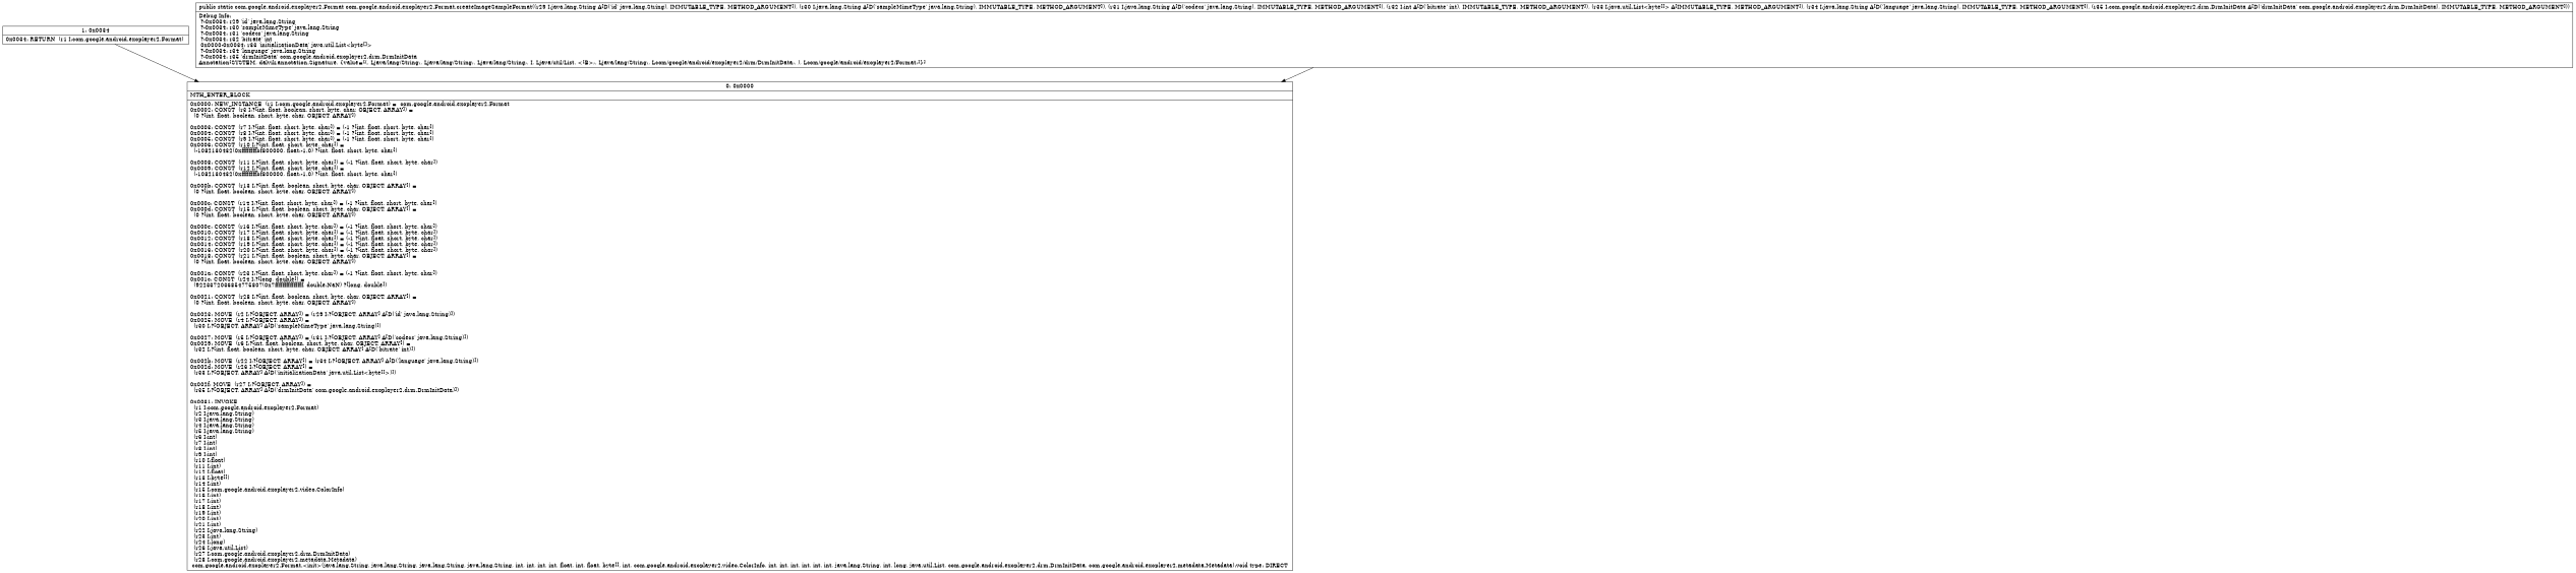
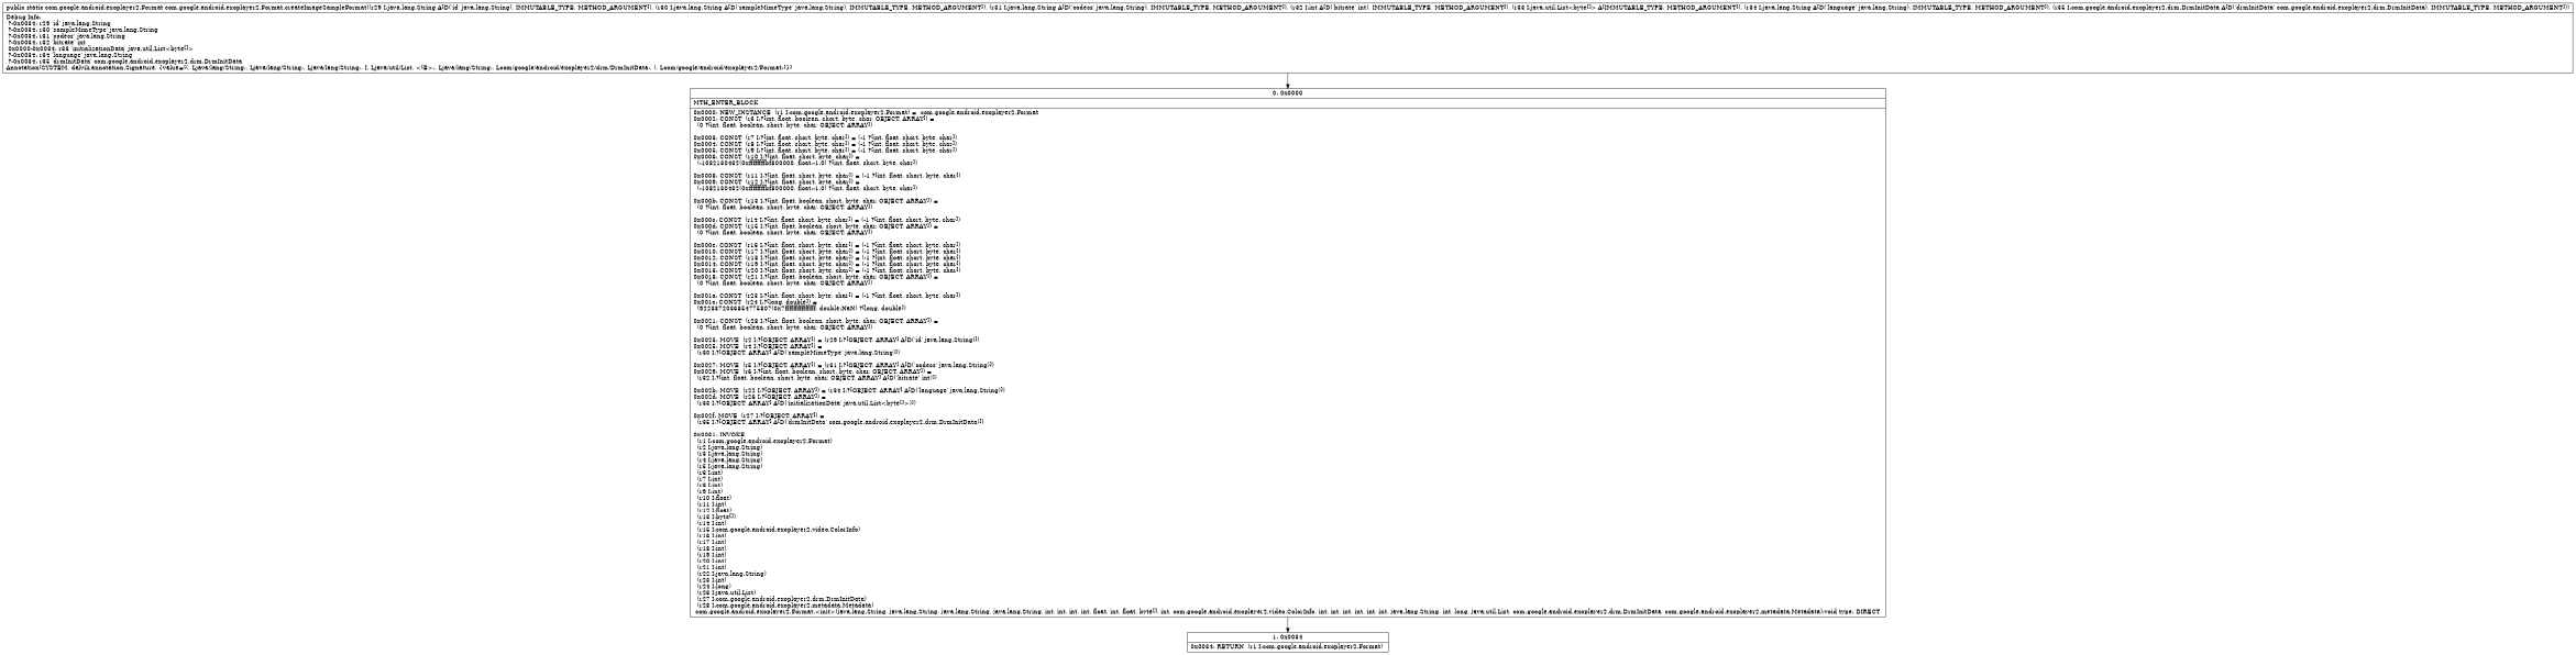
  digraph {
    node [shape=record]
    n1 [label="{0\:\ 0x0000|MTH_ENTER_BLOCK\l|0x0000: NEW_INSTANCE  (r1 I:com.google.android.exoplayer2.Format) =  com.google.android.exoplayer2.Format \l0x0002: CONST  (r3 I:?[int, float, boolean, short, byte, char, OBJECT, ARRAY]) = \l  (0 ?[int, float, boolean, short, byte, char, OBJECT, ARRAY])\l \l0x0003: CONST  (r7 I:?[int, float, short, byte, char]) = (\-1 ?[int, float, short, byte, char]) \l0x0004: CONST  (r8 I:?[int, float, short, byte, char]) = (\-1 ?[int, float, short, byte, char]) \l0x0005: CONST  (r9 I:?[int, float, short, byte, char]) = (\-1 ?[int, float, short, byte, char]) \l0x0006: CONST  (r10 I:?[int, float, short, byte, char]) = \l  (\-1082130432(0xffffffffbf800000, float:\-1.0) ?[int, float, short, byte, char])\l \l0x0008: CONST  (r11 I:?[int, float, short, byte, char]) = (\-1 ?[int, float, short, byte, char]) \l0x0009: CONST  (r12 I:?[int, float, short, byte, char]) = \l  (\-1082130432(0xffffffffbf800000, float:\-1.0) ?[int, float, short, byte, char])\l \l0x000b: CONST  (r13 I:?[int, float, boolean, short, byte, char, OBJECT, ARRAY]) = \l  (0 ?[int, float, boolean, short, byte, char, OBJECT, ARRAY])\l \l0x000c: CONST  (r14 I:?[int, float, short, byte, char]) = (\-1 ?[int, float, short, byte, char]) \l0x000d: CONST  (r15 I:?[int, float, boolean, short, byte, char, OBJECT, ARRAY]) = \l  (0 ?[int, float, boolean, short, byte, char, OBJECT, ARRAY])\l \l0x000e: CONST  (r16 I:?[int, float, short, byte, char]) = (\-1 ?[int, float, short, byte, char]) \l0x0010: CONST  (r17 I:?[int, float, short, byte, char]) = (\-1 ?[int, float, short, byte, char]) \l0x0012: CONST  (r18 I:?[int, float, short, byte, char]) = (\-1 ?[int, float, short, byte, char]) \l0x0014: CONST  (r19 I:?[int, float, short, byte, char]) = (\-1 ?[int, float, short, byte, char]) \l0x0016: CONST  (r20 I:?[int, float, short, byte, char]) = (\-1 ?[int, float, short, byte, char]) \l0x0018: CONST  (r21 I:?[int, float, boolean, short, byte, char, OBJECT, ARRAY]) = \l  (0 ?[int, float, boolean, short, byte, char, OBJECT, ARRAY])\l \l0x001a: CONST  (r23 I:?[int, float, short, byte, char]) = (\-1 ?[int, float, short, byte, char]) \l0x001c: CONST  (r24 I:?[long, double]) = \l  (9223372036854775807(0x7fffffffffffffff, double:NaN) ?[long, double])\l \l0x0021: CONST  (r28 I:?[int, float, boolean, short, byte, char, OBJECT, ARRAY]) = \l  (0 ?[int, float, boolean, short, byte, char, OBJECT, ARRAY])\l \l0x0023: MOVE  (r2 I:?[OBJECT, ARRAY]) = (r29 I:?[OBJECT, ARRAY] A[D('id' java.lang.String)]) \l0x0025: MOVE  (r4 I:?[OBJECT, ARRAY]) = \l  (r30 I:?[OBJECT, ARRAY] A[D('sampleMimeType' java.lang.String)])\l \l0x0027: MOVE  (r5 I:?[OBJECT, ARRAY]) = (r31 I:?[OBJECT, ARRAY] A[D('codecs' java.lang.String)]) \l0x0029: MOVE  (r6 I:?[int, float, boolean, short, byte, char, OBJECT, ARRAY]) = \l  (r32 I:?[int, float, boolean, short, byte, char, OBJECT, ARRAY] A[D('bitrate' int)])\l \l0x002b: MOVE  (r22 I:?[OBJECT, ARRAY]) = (r34 I:?[OBJECT, ARRAY] A[D('language' java.lang.String)]) \l0x002d: MOVE  (r26 I:?[OBJECT, ARRAY]) = \l  (r33 I:?[OBJECT, ARRAY] A[D('initializationData' java.util.List\<byte[]\>)])\l \l0x002f: MOVE  (r27 I:?[OBJECT, ARRAY]) = \l  (r35 I:?[OBJECT, ARRAY] A[D('drmInitData' com.google.android.exoplayer2.drm.DrmInitData)])\l \l0x0031: INVOKE  \l  (r1 I:com.google.android.exoplayer2.Format)\l  (r2 I:java.lang.String)\l  (r3 I:java.lang.String)\l  (r4 I:java.lang.String)\l  (r5 I:java.lang.String)\l  (r6 I:int)\l  (r7 I:int)\l  (r8 I:int)\l  (r9 I:int)\l  (r10 I:float)\l  (r11 I:int)\l  (r12 I:float)\l  (r13 I:byte[])\l  (r14 I:int)\l  (r15 I:com.google.android.exoplayer2.video.ColorInfo)\l  (r16 I:int)\l  (r17 I:int)\l  (r18 I:int)\l  (r19 I:int)\l  (r20 I:int)\l  (r21 I:int)\l  (r22 I:java.lang.String)\l  (r23 I:int)\l  (r24 I:long)\l  (r26 I:java.util.List)\l  (r27 I:com.google.android.exoplayer2.drm.DrmInitData)\l  (r28 I:com.google.android.exoplayer2.metadata.Metadata)\l com.google.android.exoplayer2.Format.\<init\>(java.lang.String, java.lang.String, java.lang.String, java.lang.String, int, int, int, int, float, int, float, byte[], int, com.google.android.exoplayer2.video.ColorInfo, int, int, int, int, int, int, java.lang.String, int, long, java.util.List, com.google.android.exoplayer2.drm.DrmInitData, com.google.android.exoplayer2.metadata.Metadata):void type: DIRECT \l}"]
    n2 [label="{1\:\ 0x0034|0x0034: RETURN  (r1 I:com.google.android.exoplayer2.Format) \l}"]
    n3 [label="{public static com.google.android.exoplayer2.Format com.google.android.exoplayer2.Format.createImageSampleFormat((r29 I:java.lang.String A[D('id' java.lang.String), IMMUTABLE_TYPE, METHOD_ARGUMENT]), (r30 I:java.lang.String A[D('sampleMimeType' java.lang.String), IMMUTABLE_TYPE, METHOD_ARGUMENT]), (r31 I:java.lang.String A[D('codecs' java.lang.String), IMMUTABLE_TYPE, METHOD_ARGUMENT]), (r32 I:int A[D('bitrate' int), IMMUTABLE_TYPE, METHOD_ARGUMENT]), (r33 I:java.util.List\<byte[]\> A[IMMUTABLE_TYPE, METHOD_ARGUMENT]), (r34 I:java.lang.String A[D('language' java.lang.String), IMMUTABLE_TYPE, METHOD_ARGUMENT]), (r35 I:com.google.android.exoplayer2.drm.DrmInitData A[D('drmInitData' com.google.android.exoplayer2.drm.DrmInitData), IMMUTABLE_TYPE, METHOD_ARGUMENT]))  | Debug Info:\l  ?\-0x0034: r29 'id' java.lang.String\l  ?\-0x0034: r30 'sampleMimeType' java.lang.String\l  ?\-0x0034: r31 'codecs' java.lang.String\l  ?\-0x0034: r32 'bitrate' int\l  0x0000\-0x0034: r33 'initializationData' java.util.List\<byte[]\>\l  ?\-0x0034: r34 'language' java.lang.String\l  ?\-0x0034: r35 'drmInitData' com.google.android.exoplayer2.drm.DrmInitData\lAnnotation[SYSTEM, dalvik.annotation.Signature, \{value=[(, Ljava\/lang\/String;, Ljava\/lang\/String;, Ljava\/lang\/String;, I, Ljava\/util\/List, \<[B\>;, Ljava\/lang\/String;, Lcom\/google\/android\/exoplayer2\/drm\/DrmInitData;, ), Lcom\/google\/android\/exoplayer2\/Format;]\}]\l}"]
-   n2 -> n1
+   n1 -> n2
    n3 -> n1
  }
